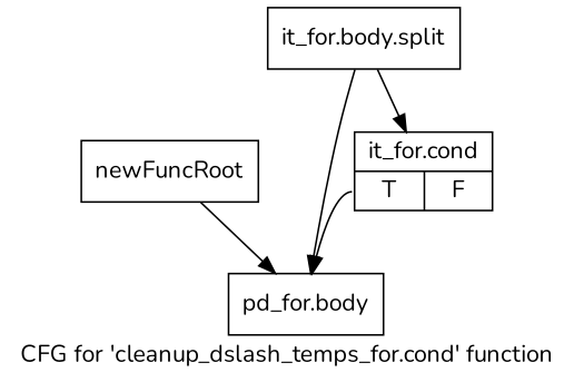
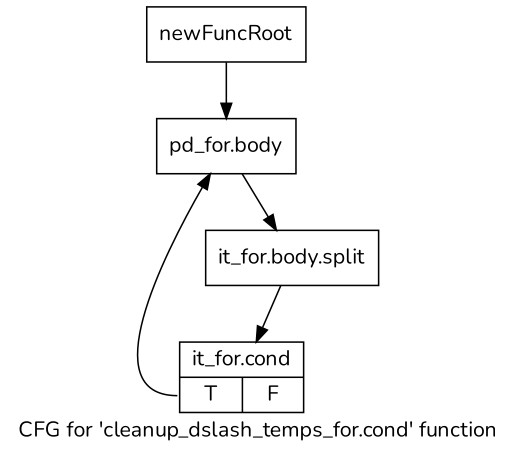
  digraph {
    fontname=Nunito
    label="CFG for 'cleanup_dslash_temps_for.cond' function"
    node [fontname=Nunito shape=record]
    edge [fontname=Nunito]
    n1 [label="{newFuncRoot}"]
    n2 [label="{pd_for.body}"]
    n3 [label="{it_for.cond|{<s0>T|<s1>F}}"]
    n4 [label="{it_for.body.split}"]
    n1 -> n2
-   n4 -> n2
+   n2 -> n4
    n3 -> n2 [tailport=s0]
    n4 -> n3
  }
